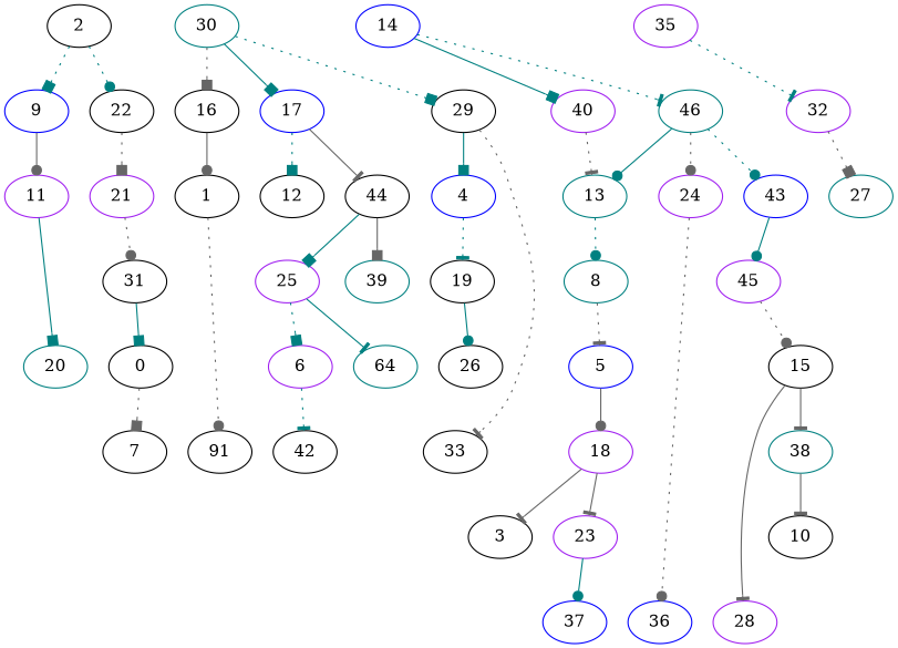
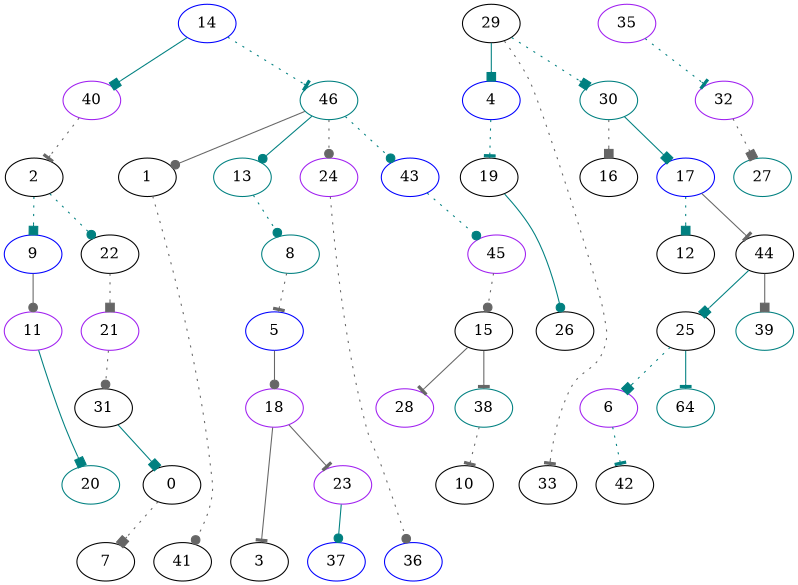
  digraph {
    node [color=black]
    edge [arrowhead=box color=gray40 style=dotted weight=0]
    0
    7
    1
-   41 [label=91]
+   41
    9 [color=blue]
    2
    22
    11 [color=purple]
    21 [color=purple]
    4 [color=blue]
    19
    26
    5 [color=blue]
    18 [color=purple]
    3
    23 [color=purple]
    6 [color=purple]
    42
    8 [color=teal]
    20 [color=teal]
    13 [color=teal]
    14 [color=blue]
    40 [color=purple]
    46 [color=teal]
    24 [color=purple]
    43 [color=blue]
    28 [color=purple]
    15
    38 [color=teal]
    10
    16
    17 [color=blue]
    12
    44
-   25 [color=purple]
+   25
    39 [color=teal]
    37 [color=blue]
    31
    36 [color=blue]
    n40 [color=teal label=64]
    29
    33
    30 [color=teal]
    32 [color=purple]
    27 [color=teal]
    35 [color=purple]
    45 [color=purple]
    0 -> 7
    1 -> 41 [arrowhead=dot]
    9 -> 11 [arrowhead=dot style=solid]
    2 -> 9 [color=teal]
    2 -> 22 [arrowhead=dot color=teal]
    22 -> 21
    11 -> 20 [color=teal style=solid]
    21 -> 31 [arrowhead=dot]
    4 -> 19 [arrowhead=tee color=teal]
    19 -> 26 [arrowhead=dot color=teal style=solid]
    5 -> 18 [arrowhead=dot style=solid weight=1]
    18 -> 3 [arrowhead=tee style=solid]
    18 -> 23 [arrowhead=tee style=solid]
    23 -> 37 [arrowhead=dot color=teal style=solid]
    6 -> 42 [arrowhead=tee color=teal]
    8 -> 5 [arrowhead=tee]
    13 -> 8 [arrowhead=dot color=teal]
    14 -> 40 [color=teal style=solid]
    14 -> 46 [arrowhead=tee color=teal]
-   40 -> 13 [arrowhead=tee]
+   40 -> 2 [arrowhead=tee]
    46 -> 13 [arrowhead=dot color=teal style=solid]
    46 -> 24 [arrowhead=dot weight=1]
    46 -> 43 [arrowhead=dot color=teal]
    24 -> 36 [arrowhead=dot]
-   43 -> 45 [arrowhead=dot color=teal style=solid]
+   43 -> 45 [arrowhead=dot color=teal]
    15 -> 28 [arrowhead=tee style=solid]
    15 -> 38 [arrowhead=tee style=solid weight=1]
-   38 -> 10 [arrowhead=tee style=solid]
-   16 -> 1 [arrowhead=dot style=solid]
+   38 -> 10 [arrowhead=tee]
+   46 -> 1 [arrowhead=dot style=solid]
    17 -> 12 [color=teal weight=1]
    17 -> 44 [arrowhead=tee style=solid]
    44 -> 25 [color=teal style=solid]
    44 -> 39 [style=solid weight=3]
    25 -> 6 [color=teal]
    25 -> n40 [arrowhead=tee color=teal style=solid]
    31 -> 0 [color=teal style=solid]
    29 -> 4 [color=teal style=solid weight=1]
    29 -> 33 [arrowhead=tee]
    30 -> 16 [weight=1]
    30 -> 17 [color=teal style=solid]
-   30 -> 29 [color=teal]
+   29 -> 30 [color=teal]
    32 -> 27
    35 -> 32 [arrowhead=tee color=teal]
    45 -> 15 [arrowhead=dot]
  }
